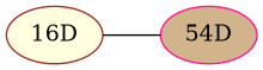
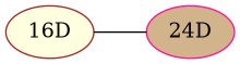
  graph {
    rankdir=LR
    fontname="DejaVu Serif"
    node [style="radial,filled" fontname="DejaVu Serif"]
    "16D" [fillcolor=lightyellow color=brown]
-   "24D" [fillcolor=tan color=deeppink label="54D"]
+   "24D" [fillcolor=tan color=deeppink]
    "16D" -- "24D" [penwidth=1 fontname="DejaVu Serif"]
  }
